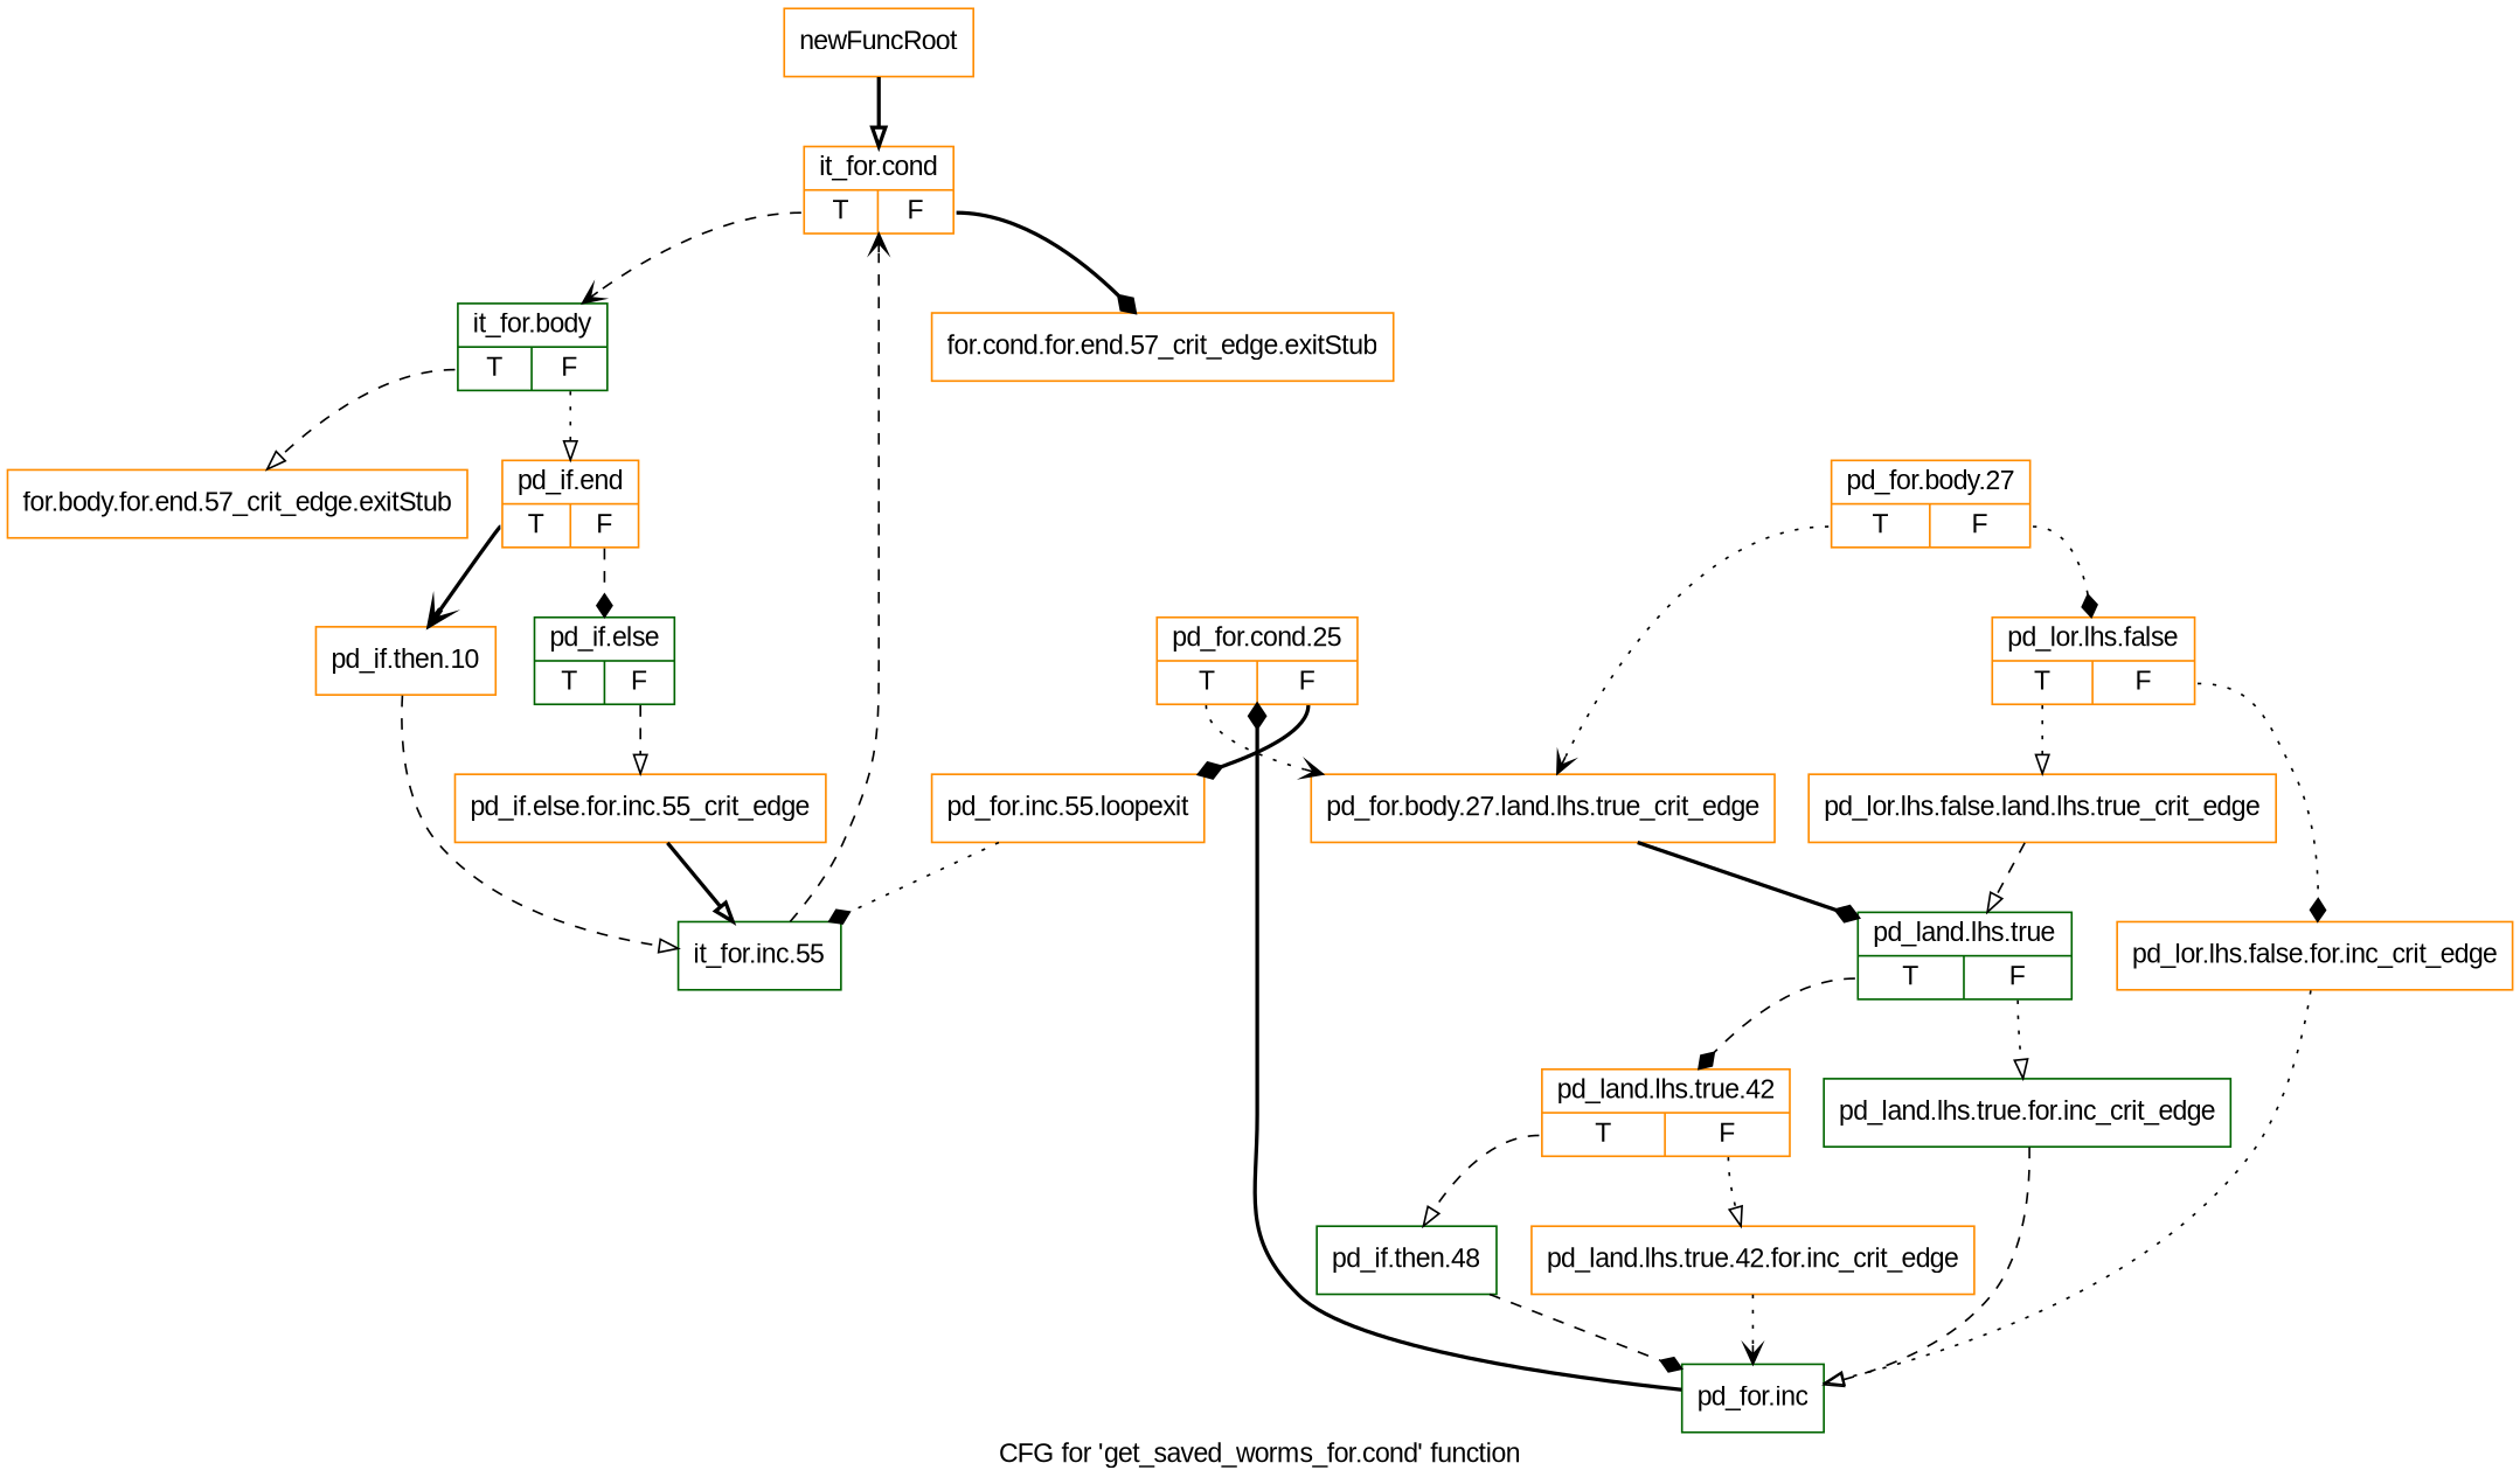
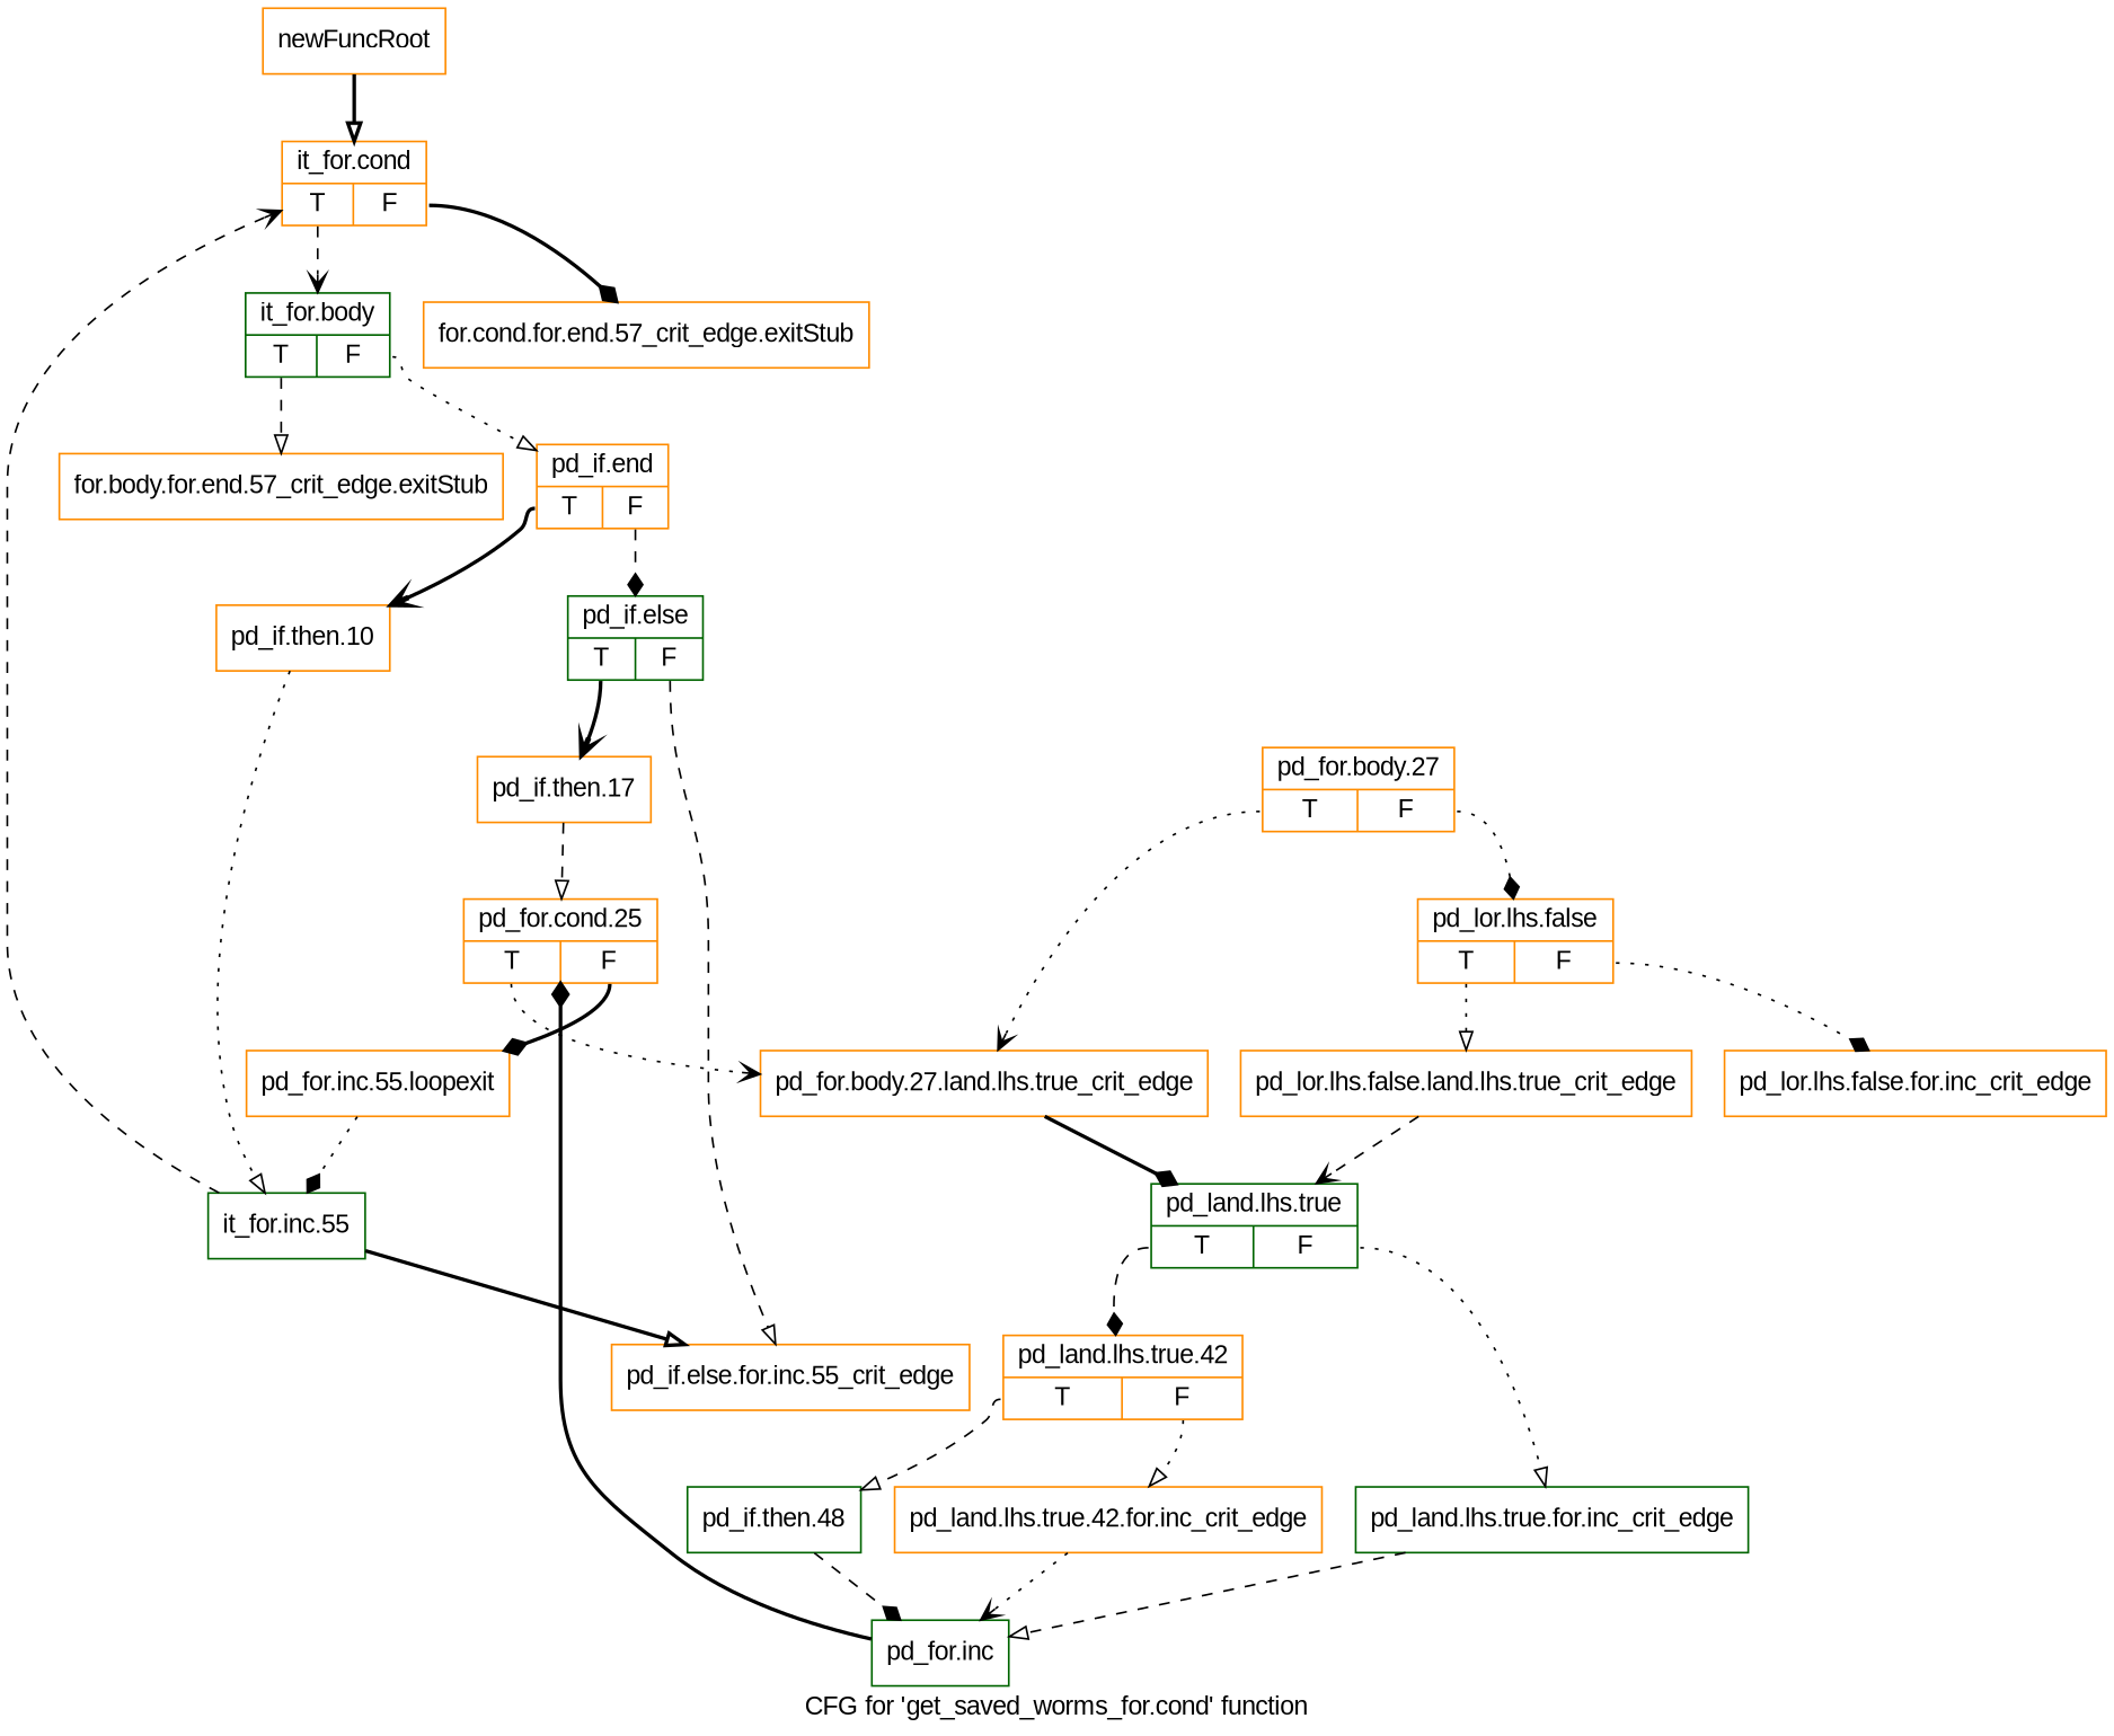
  digraph {
    fontname="Liberation Sans"
    label="CFG for 'get_saved_worms_for.cond' function"
    node [color=darkorange fontname="Liberation Sans" shape=record]
    edge [arrowhead=onormal fontname="Liberation Sans" style=dashed]
    n1 [label="{newFuncRoot}"]
    n2 [label="{it_for.cond|{<s0>T|<s1>F}}"]
    n3 [label="{for.cond.for.end.57_crit_edge.exitStub}"]
    n4 [color=darkgreen label="{it_for.body|{<s0>T|<s1>F}}"]
    n5 [label="{for.body.for.end.57_crit_edge.exitStub}"]
    n6 [label="{pd_if.end|{<s0>T|<s1>F}}"]
    n7 [label="{pd_if.then.10}"]
    n8 [color=darkgreen label="{pd_if.else|{<s0>T|<s1>F}}"]
    n9 [color=darkgreen label="{it_for.inc.55}"]
+   n10 [label="{pd_if.then.17}"]
    n11 [label="{pd_if.else.for.inc.55_crit_edge}"]
    n12 [label="{pd_for.cond.25|{<s0>T|<s1>F}}"]
    n13 [label="{pd_for.inc.55.loopexit}"]
    n14 [label="{pd_for.body.27.land.lhs.true_crit_edge}"]
    n15 [label="{pd_for.body.27|{<s0>T|<s1>F}}"]
    n16 [label="{pd_lor.lhs.false|{<s0>T|<s1>F}}"]
    n17 [color=darkgreen label="{pd_land.lhs.true|{<s0>T|<s1>F}}"]
    n18 [label="{pd_lor.lhs.false.land.lhs.true_crit_edge}"]
    n19 [label="{pd_lor.lhs.false.for.inc_crit_edge}"]
    n20 [label="{pd_land.lhs.true.42|{<s0>T|<s1>F}}"]
    n21 [color=darkgreen label="{pd_land.lhs.true.for.inc_crit_edge}"]
    n22 [color=darkgreen label="{pd_for.inc}"]
    n23 [color=darkgreen label="{pd_if.then.48}"]
    n24 [label="{pd_land.lhs.true.42.for.inc_crit_edge}"]
    n1 -> n2 [style=bold]
    n2 -> n3 [arrowhead=diamond style=bold tailport=s1]
    n2 -> n4 [arrowhead=vee tailport=s0]
    n4 -> n5 [tailport=s0]
    n4 -> n6 [style=dotted tailport=s1]
    n6 -> n7 [arrowhead=vee style=bold tailport=s0]
    n6 -> n8 [arrowhead=diamond tailport=s1]
-   n7 -> n9
+   n7 -> n9 [style=dotted]
+   n8 -> n10 [arrowhead=vee style=bold tailport=s0]
    n8 -> n11 [tailport=s1]
    n9 -> n2 [arrowhead=vee]
-   n11 -> n9 [style=bold]
+   n10 -> n12
+   n9 -> n11 [style=bold]
    n12 -> n13 [arrowhead=diamond style=bold tailport=s1]
    n12 -> n14 [arrowhead=vee style=dotted tailport=s0]
    n13 -> n9 [arrowhead=diamond style=dotted]
    n14 -> n17 [arrowhead=diamond style=bold]
    n15 -> n14 [arrowhead=vee style=dotted tailport=s0]
    n15 -> n16 [arrowhead=diamond style=dotted tailport=s1]
    n16 -> n18 [style=dotted tailport=s0]
    n16 -> n19 [arrowhead=diamond style=dotted tailport=s1]
    n17 -> n20 [arrowhead=diamond tailport=s0]
    n17 -> n21 [style=dotted tailport=s1]
-   n18 -> n17
-   n19 -> n22 [style=dotted]
+   n18 -> n17 [arrowhead=vee]
    n20 -> n23 [tailport=s0]
    n20 -> n24 [style=dotted tailport=s1]
    n21 -> n22
    n22 -> n12 [arrowhead=diamond style=bold]
    n23 -> n22 [arrowhead=diamond]
    n24 -> n22 [arrowhead=vee style=dotted]
  }
